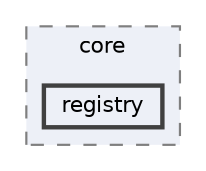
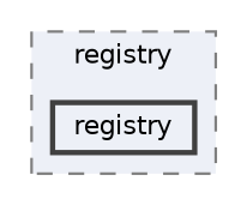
  digraph {
    compound=true
    n1 [color=grey25 fillcolor="#edf0f7" fontname=Helvetica fontsize=10 height=0.2 label=registry shape=box style="filled,bold" width=0.4]
    subgraph cluster_1 {
      bgcolor="#edf0f7"
      fontname=Helvetica
      fontsize=10
-     label=core
+     label=registry
      pencolor=grey50
      style="filled,dashed"
      n1
    }
  }
